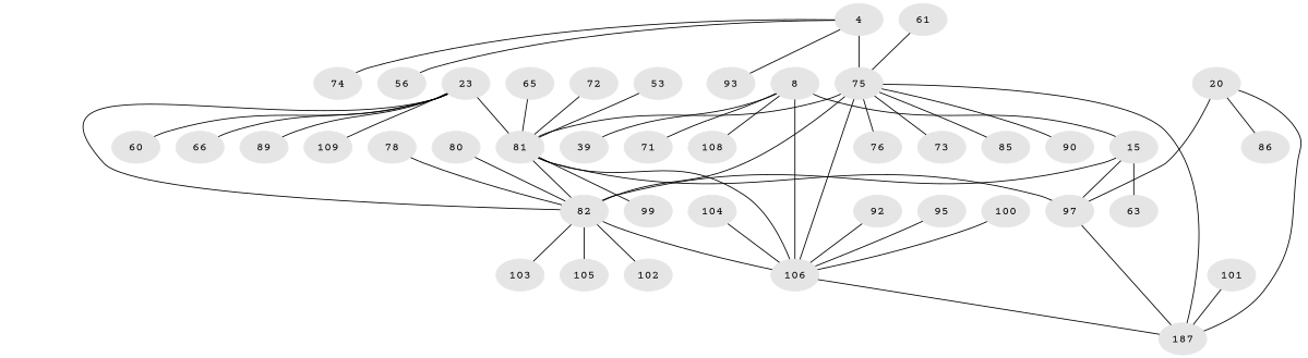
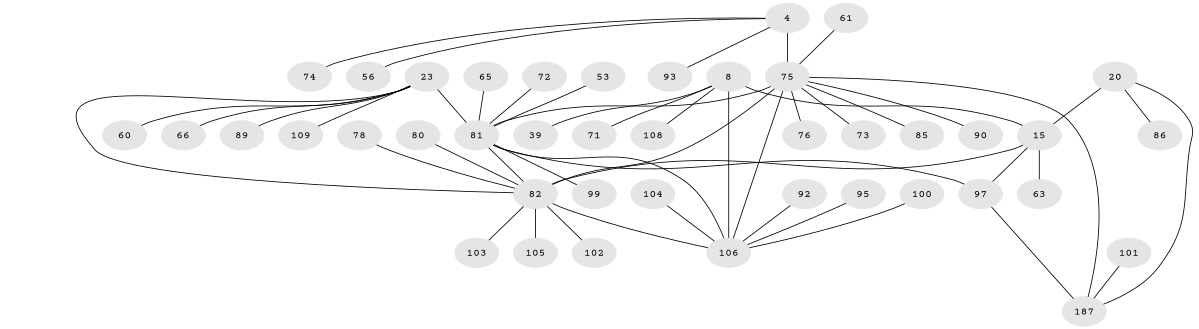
  graph {
    fontname="Courier Prime"
    node [color=gray90 fontname="Courier Prime" style=filled]
    edge [fontname="Courier Prime"]
    4 [super="+3"]
    56
    74
    75 [super="+5+26+33+40+44+55"]
    93
    106 [super="+38+73+27+31+36+46+51+68+91"]
    82 [super="+32+79+64+58+59+69+77"]
    n8 [label=187 super="+94+30+45+67+84+87"]
    81 [super="+24+25+28+35"]
    76
    n11 [label=73]
    85
    90
    8 [super="+6"]
    15 [super="+14"]
    39
    71
    108 [super="+96"]
    63
    97 [super="+54+18+29+42+48+49+50+57+70"]
    102 [super="+41"]
    103
    105 [super="+88"]
    20 [super="+17"]
    86
    23 [super="+22"]
    60
    66
    89
    109
    99
    53
    61
    65
    72
    78
    80
    92
    95
    100
    101
    104
    4 -- 56
    4 -- 74
    4 -- 75 [weight=6]
    4 -- 93
    75 -- 106 [weight=2]
    75 -- 82 [weight=2]
    75 -- n8 [weight=2]
    75 -- 81
    75 -- 76
    75 -- n11
    75 -- 85
    75 -- 90
-   106 -- n8 [weight=2]
    82 -- 106
    82 -- 102
    82 -- 103
    82 -- 105
    81 -- 106 [weight=2]
    81 -- 82 [weight=3]
    81 -- 97
    81 -- 99
    8 -- 106 [weight=6]
    8 -- 15
    8 -- 39
    8 -- 71
    8 -- 108
    15 -- 82 [weight=6]
    15 -- 63
    15 -- 97
    97 -- n8 [weight=2]
    20 -- n8 [weight=2]
-   20 -- 97 [weight=4]
+   20 -- 15 [weight=4]
    20 -- 86
    23 -- 82
    23 -- 81 [weight=6]
    23 -- 60
    23 -- 66
    23 -- 89
    23 -- 109
    53 -- 81
    61 -- 75
    65 -- 81
    72 -- 81
    78 -- 82
    80 -- 82
    92 -- 106
    95 -- 106
    100 -- 106
    101 -- n8
    104 -- 106
  }
